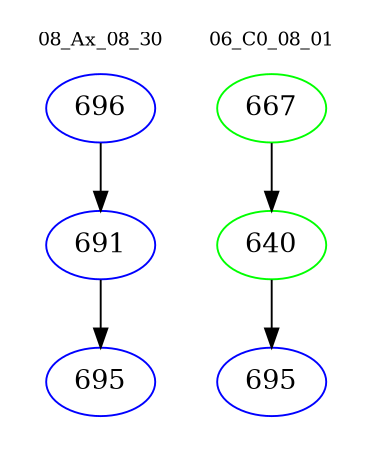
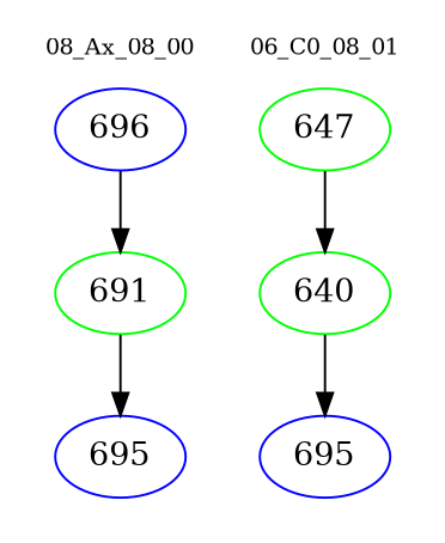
  digraph {
    node [color=blue]
    edge [color=black]
    n1 [label=696]
-   n2 [label=691]
+   n2 [color=green label=691]
    n3 [label=695]
-   n4 [color=green label=667]
+   n4 [color=green label=647]
    n5 [color=green label=640]
    n6 [label=695]
    subgraph cluster_1 {
      color=white
      fontsize=10
-     label="08_Ax_08_30"
+     label="08_Ax_08_00"
      n1
      n2
      n3
    }
    subgraph cluster_2 {
      color=white
      fontsize=10
      label="06_C0_08_01"
      n4
      n5
      n6
    }
    n1 -> n2
    n2 -> n3
    n4 -> n5
    n5 -> n6
  }
